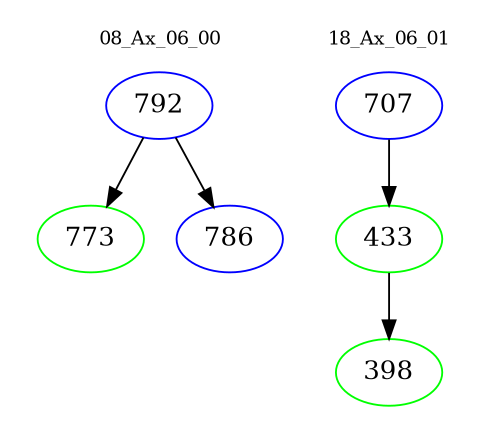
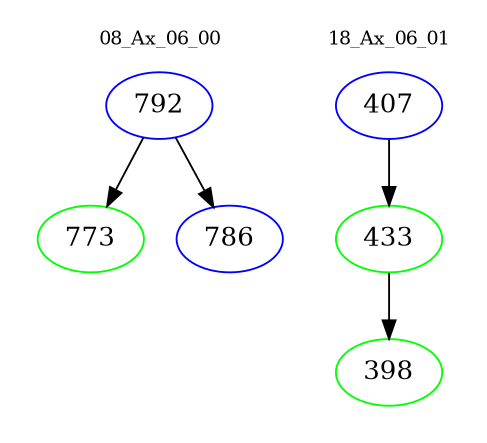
  digraph {
    node [color=blue]
    edge [color=black]
    n1 [label=792]
    n2 [color=green label=773]
    n3 [label=786]
-   n4 [label=707]
+   n4 [label=407]
    n5 [color=green label=398]
    n6 [color=green label=433]
    subgraph cluster_1 {
      color=white
      fontsize=10
      label="08_Ax_06_00"
      n1
      n2
      n3
    }
    subgraph cluster_2 {
      color=white
      fontsize=10
      label="18_Ax_06_01"
      n4
      n5
      n6
    }
    n1 -> n2
    n1 -> n3
    n4 -> n6
    n6 -> n5
  }
